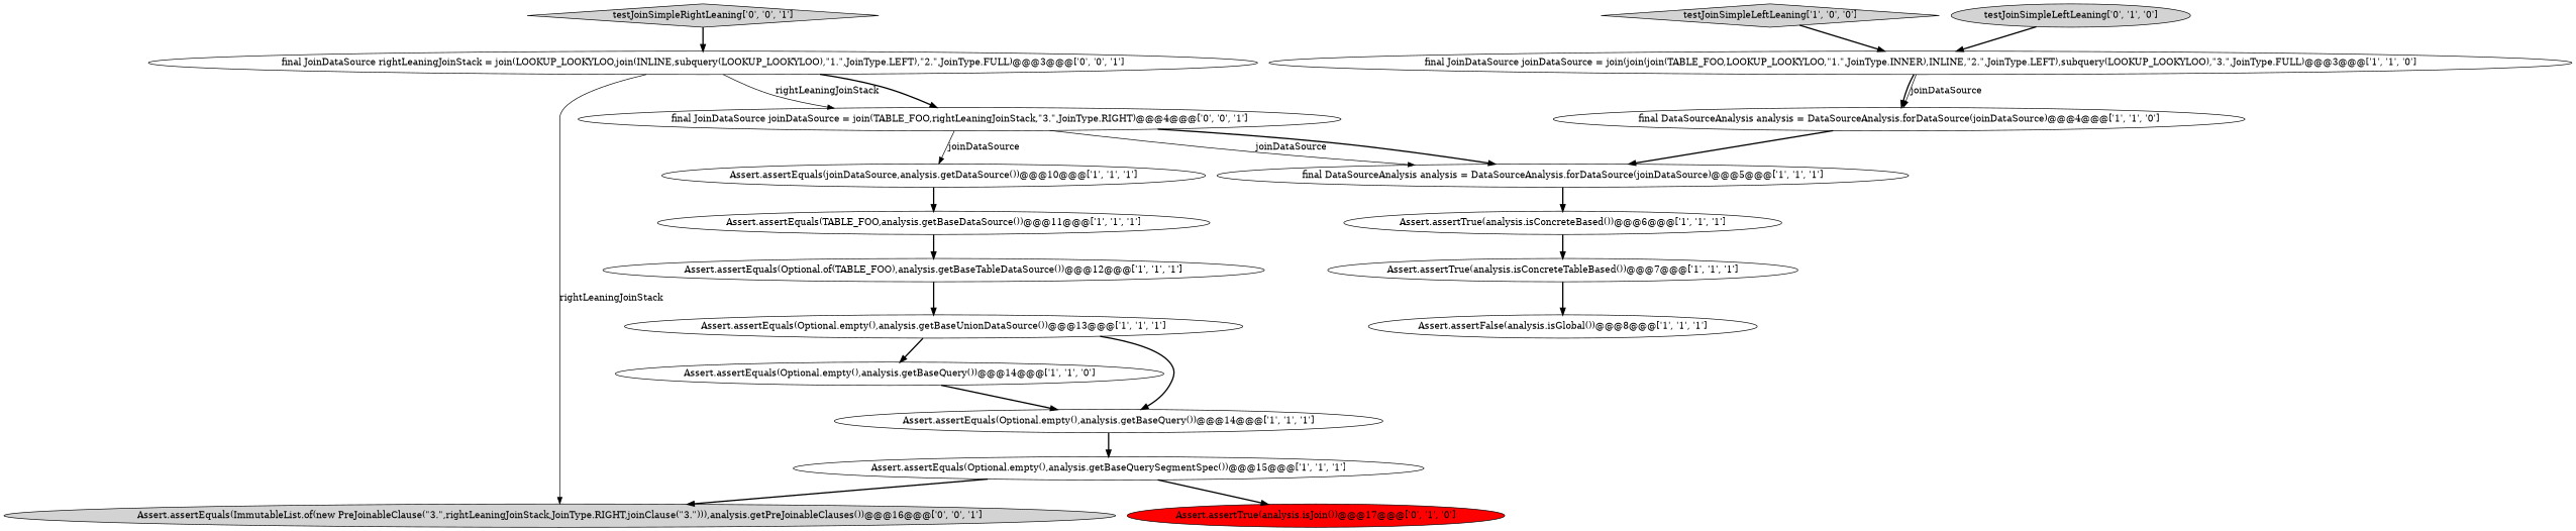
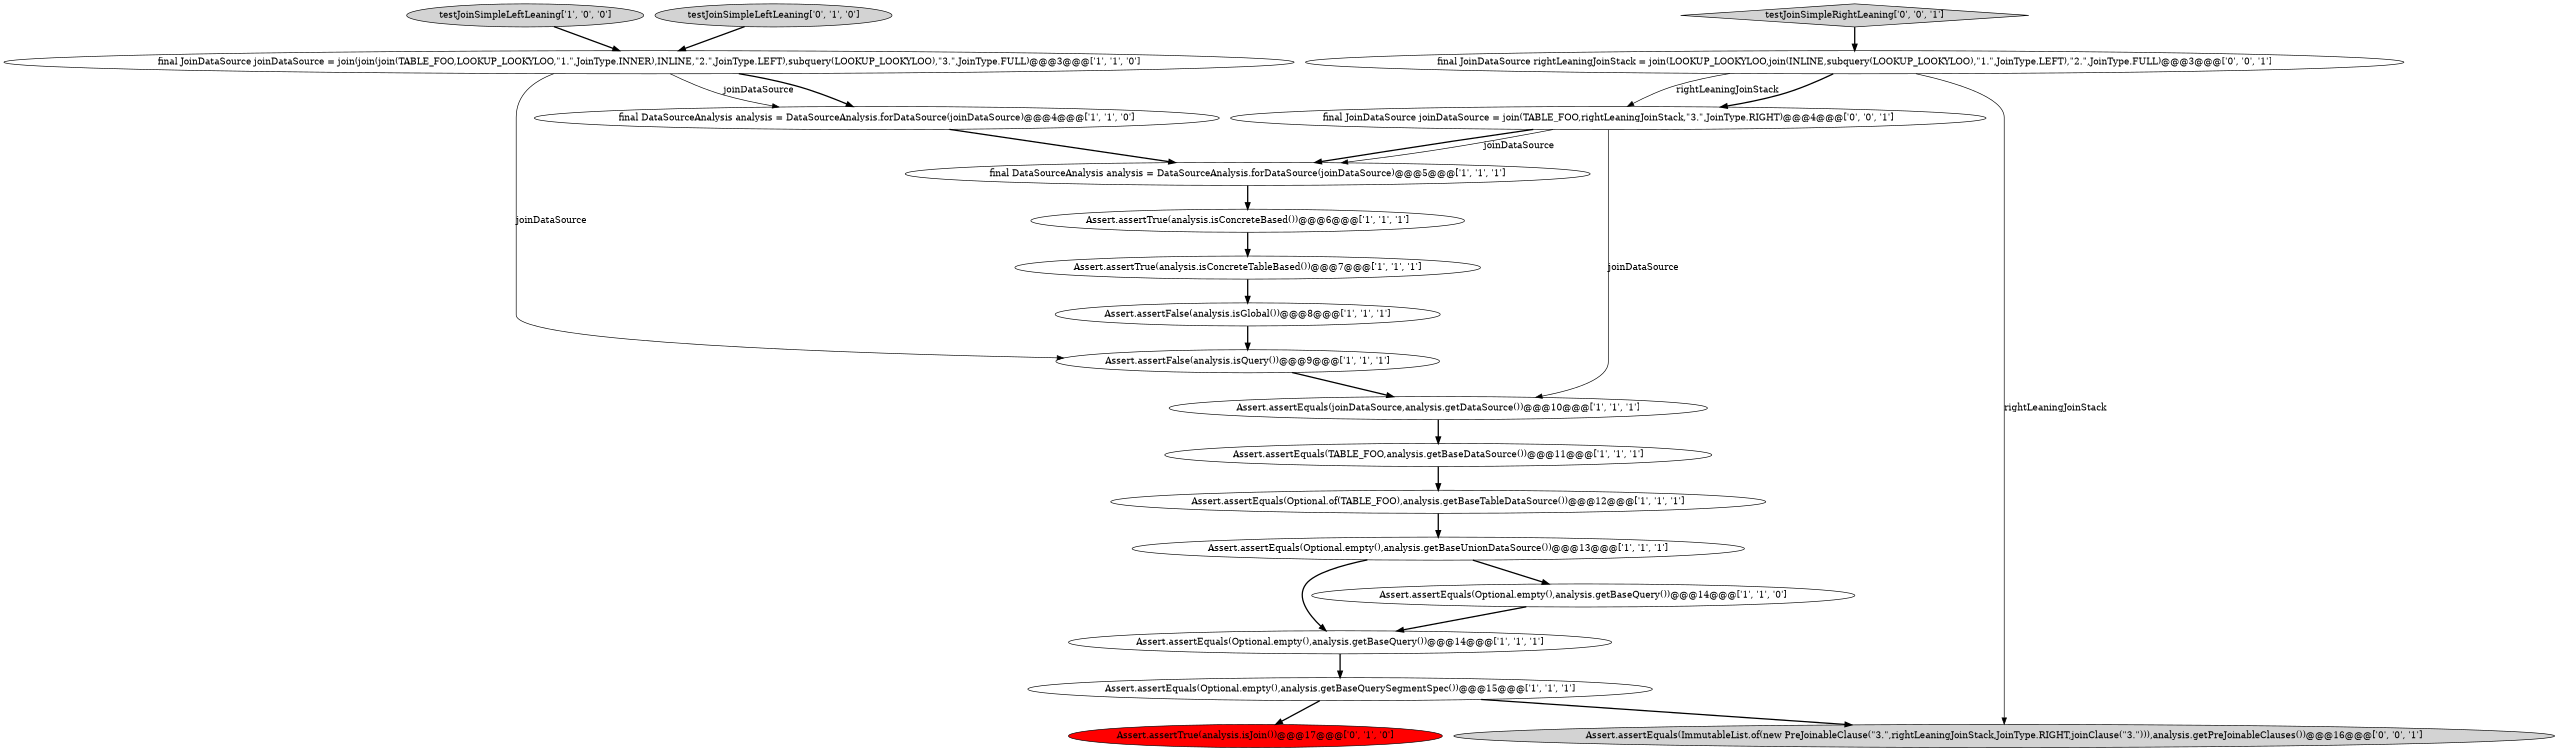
  digraph {
    node [fillcolor=white shape=ellipse style=filled]
    edge [style=bold]
    n1 [label="Assert.assertEquals(Optional.empty(),analysis.getBaseQuery())@@@14@@@['1', '1', '1']"]
    n2 [label="Assert.assertEquals(Optional.empty(),analysis.getBaseQuerySegmentSpec())@@@15@@@['1', '1', '1']"]
    n3 [fillcolor=lightgray label="Assert.assertEquals(ImmutableList.of(new PreJoinableClause(\"3.\",rightLeaningJoinStack,JoinType.RIGHT,joinClause(\"3.\"))),analysis.getPreJoinableClauses())@@@16@@@['0', '0', '1']"]
    n4 [fillcolor=red label="Assert.assertTrue(analysis.isJoin())@@@17@@@['0', '1', '0']"]
-   n5 [fillcolor=lightgray label="testJoinSimpleLeftLeaning['1', '0', '0']" shape=diamond]
+   n5 [fillcolor=lightgray label="testJoinSimpleLeftLeaning['1', '0', '0']"]
    n6 [label="final JoinDataSource joinDataSource = join(join(join(TABLE_FOO,LOOKUP_LOOKYLOO,\"1.\",JoinType.INNER),INLINE,\"2.\",JoinType.LEFT),subquery(LOOKUP_LOOKYLOO),\"3.\",JoinType.FULL)@@@3@@@['1', '1', '0']"]
+   n7 [label="Assert.assertFalse(analysis.isQuery())@@@9@@@['1', '1', '1']"]
    n8 [label="final DataSourceAnalysis analysis = DataSourceAnalysis.forDataSource(joinDataSource)@@@4@@@['1', '1', '0']"]
    n9 [label="Assert.assertEquals(Optional.of(TABLE_FOO),analysis.getBaseTableDataSource())@@@12@@@['1', '1', '1']"]
    n10 [label="Assert.assertEquals(Optional.empty(),analysis.getBaseUnionDataSource())@@@13@@@['1', '1', '1']"]
    n11 [label="Assert.assertEquals(Optional.empty(),analysis.getBaseQuery())@@@14@@@['1', '1', '0']"]
    n12 [fillcolor=lightgray label="testJoinSimpleRightLeaning['0', '0', '1']" shape=diamond]
    n13 [label="final JoinDataSource rightLeaningJoinStack = join(LOOKUP_LOOKYLOO,join(INLINE,subquery(LOOKUP_LOOKYLOO),\"1.\",JoinType.LEFT),\"2.\",JoinType.FULL)@@@3@@@['0', '0', '1']"]
    n14 [label="final JoinDataSource joinDataSource = join(TABLE_FOO,rightLeaningJoinStack,\"3.\",JoinType.RIGHT)@@@4@@@['0', '0', '1']"]
    n15 [label="Assert.assertEquals(joinDataSource,analysis.getDataSource())@@@10@@@['1', '1', '1']"]
    n16 [label="Assert.assertEquals(TABLE_FOO,analysis.getBaseDataSource())@@@11@@@['1', '1', '1']"]
    n17 [label="Assert.assertTrue(analysis.isConcreteBased())@@@6@@@['1', '1', '1']"]
    n18 [label="Assert.assertTrue(analysis.isConcreteTableBased())@@@7@@@['1', '1', '1']"]
    n19 [label="Assert.assertFalse(analysis.isGlobal())@@@8@@@['1', '1', '1']"]
    n20 [label="final DataSourceAnalysis analysis = DataSourceAnalysis.forDataSource(joinDataSource)@@@5@@@['1', '1', '1']"]
    n21 [fillcolor=lightgray label="testJoinSimpleLeftLeaning['0', '1', '0']"]
    n1 -> n2
    n2 -> n3
    n2 -> n4
    n5 -> n6
+   n6 -> n7 [label=joinDataSource style=solid]
    n6 -> n8 [label=joinDataSource style=solid]
    n6 -> n8
+   n7 -> n15
    n8 -> n20
    n9 -> n10
    n10 -> n1
    n10 -> n11
    n11 -> n1
    n12 -> n13
    n13 -> n3 [label=rightLeaningJoinStack style=solid]
    n13 -> n14 [label=rightLeaningJoinStack style=solid]
    n13 -> n14
    n14 -> n15 [label=joinDataSource style=solid]
    n14 -> n20
    n14 -> n20 [label=joinDataSource style=solid]
    n15 -> n16
    n16 -> n9
    n17 -> n18
    n18 -> n19
+   n19 -> n7
    n20 -> n17
    n21 -> n6
  }
